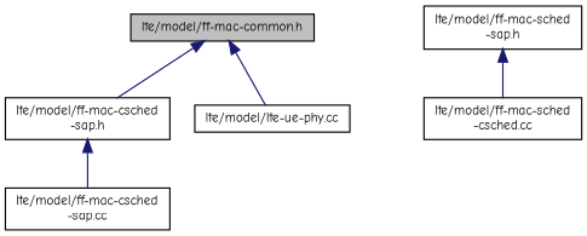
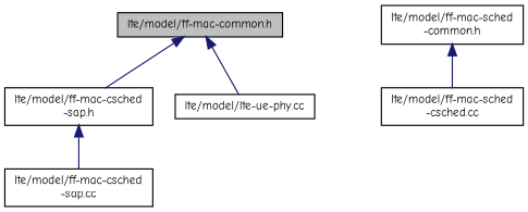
  digraph {
    fontname="Comic Neue"
    node [color=black fillcolor=white fontname="Comic Neue" fontsize=10 shape=record style=filled]
    edge [color=midnightblue dir=back fontname="Comic Neue" fontsize=10 labelfontname=Helvetica labelfontsize=10 style=solid]
    n1 [fillcolor=grey75 fontcolor=black height=0.2 label="lte/model/ff-mac-common.h" width=0.4]
    n2 [height=0.2 label="lte/model/ff-mac-csched\l-sap.h" width=0.4]
    n3 [height=0.2 label="lte/model/lte-ue-phy.cc" width=0.4]
    n4 [height=0.2 label="lte/model/ff-mac-csched\l-sap.cc" width=0.4]
-   n5 [height=0.2 label="lte/model/ff-mac-sched\l-sap.h" width=0.4]
+   n5 [height=0.2 label="lte/model/ff-mac-sched\l-common.h" width=0.4]
    n6 [height=0.2 label="lte/model/ff-mac-sched\l-csched.cc" width=0.4]
    n1 -> n2
    n1 -> n3
    n2 -> n4
    n5 -> n6
  }
